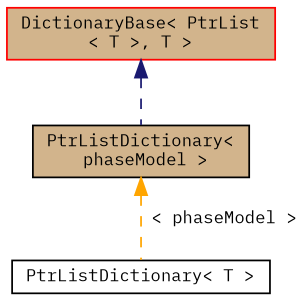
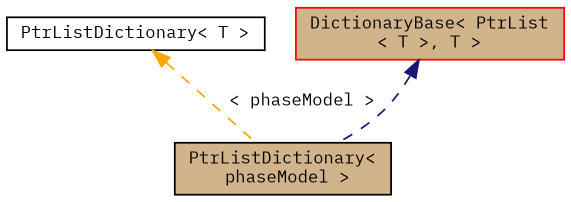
  digraph {
    fontname="IBM Plex Mono"
    node [color=black fillcolor=tan fontname="IBM Plex Mono" fontsize=10 shape=record style=filled]
    edge [dir=back fontname="IBM Plex Mono" fontsize=10 labelfontname=Helvetica labelfontsize=10 style=dashed]
    n1 [fillcolor=white fontcolor=black height=0.2 label="PtrListDictionary\< T \>" width=0.4]
    n2 [height=0.2 label="PtrListDictionary\<\l phaseModel \>" width=0.4]
    n3 [color=red height=0.2 label="DictionaryBase\< PtrList\l\< T \>, T \>" width=0.4]
-   n2 -> n1 [color=orange label=" \< phaseModel \>"]
+   n1 -> n2 [color=orange label=" \< phaseModel \>"]
    n3 -> n2 [color=midnightblue]
  }
